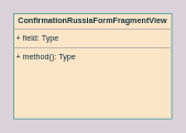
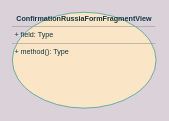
  <mxCell id="0" />
  <mxCell id="1" parent="0" />
- <mxCell id="2" value="&lt;p style=&quot;margin:0px;margin-top:4px;text-align:center;&quot;&gt;&lt;b&gt;ConfirmationRussiaFormFragmentView&lt;/b&gt;&lt;/p&gt;&lt;hr size=&quot;1&quot;&gt;&lt;p style=&quot;margin:0px;margin-left:4px;&quot;&gt;+ field: Type&lt;/p&gt;&lt;hr size=&quot;1&quot;&gt;&lt;p style=&quot;margin:0px;margin-left:4px;&quot;&gt;+ method(): Type&lt;/p&gt;" style="verticalAlign=top;align=left;overflow=fill;fontSize=12;fontFamily=Helvetica;html=1;rounded=0;sketch=0;fontColor=#143642;strokeColor=#0F8B8D;fillColor=#FAE5C7;" vertex="1" parent="1"><mxGeometry x="20" y="20" width="240" height="160" as="geometry" /></mxCell>
+ <mxCell id="2" value="&lt;p style=&quot;margin:0px;margin-top:4px;text-align:center;&quot;&gt;&lt;b&gt;ConfirmationRussiaFormFragmentView&lt;/b&gt;&lt;/p&gt;&lt;hr size=&quot;1&quot;&gt;&lt;p style=&quot;margin:0px;margin-left:4px;&quot;&gt;+ field: Type&lt;/p&gt;&lt;hr size=&quot;1&quot;&gt;&lt;p style=&quot;margin:0px;margin-left:4px;&quot;&gt;+ method(): Type&lt;/p&gt;" style="ellipse;verticalAlign=top;align=left;overflow=fill;fontSize=12;fontFamily=Helvetica;html=1;sketch=0;fontColor=#143642;strokeColor=#0F8B8D;fillColor=#FAE5C7;" vertex="1" parent="1"><mxGeometry x="20" y="20" width="240" height="160" as="geometry" /></mxCell>
